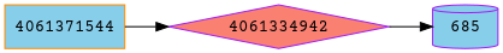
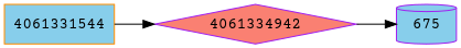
  strict digraph {
    fontname="Courier Prime"
    rankdir=LR
    node [color=purple fillcolor=skyblue fontname="Courier Prime" style=filled]
    edge [fontname="Courier Prime"]
-   4061331544 [color=darkorange shape=box label=4061371544]
+   4061331544 [color=darkorange shape=box]
    n2 [fillcolor=salmon label=4061334942 shape=diamond]
-   685 [shape=cylinder]
+   685 [shape=cylinder label=675]
    4061331544 -> n2
    n2 -> 685
  }
